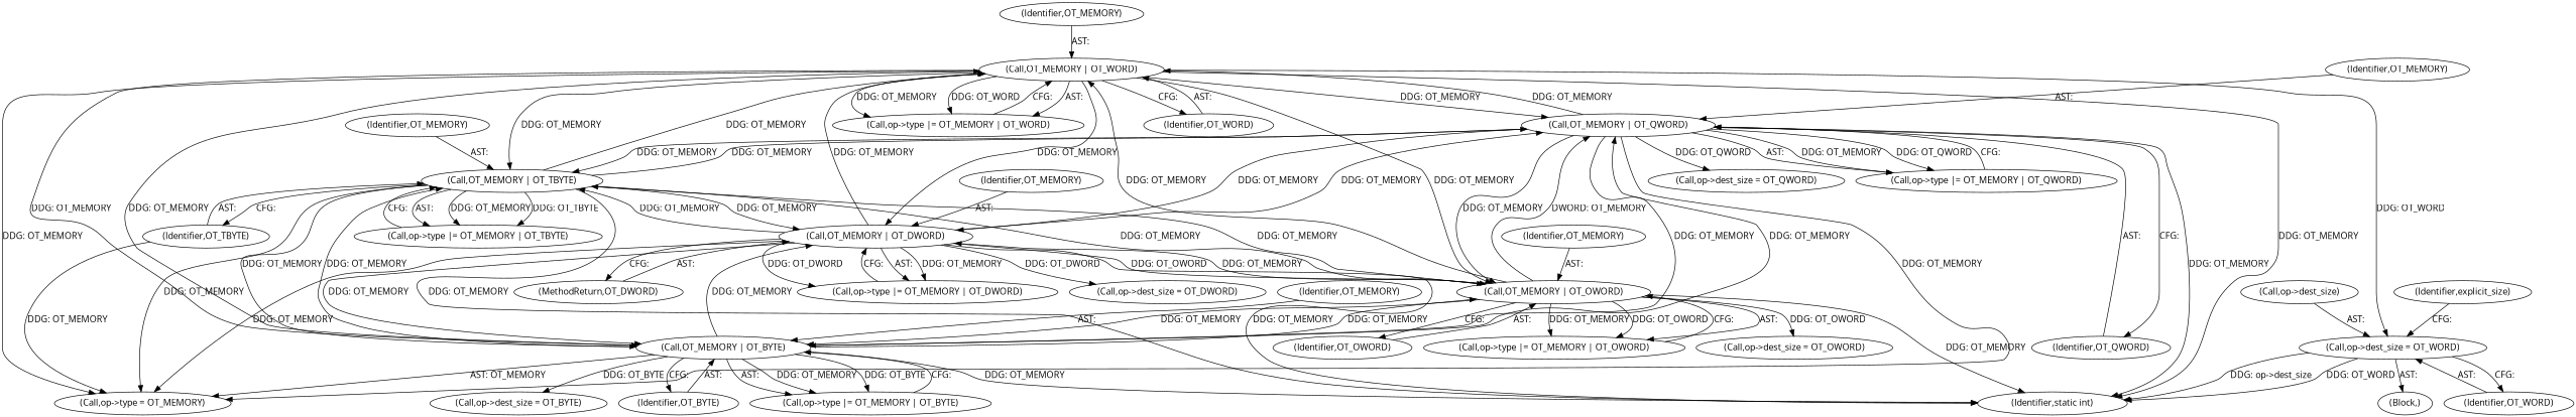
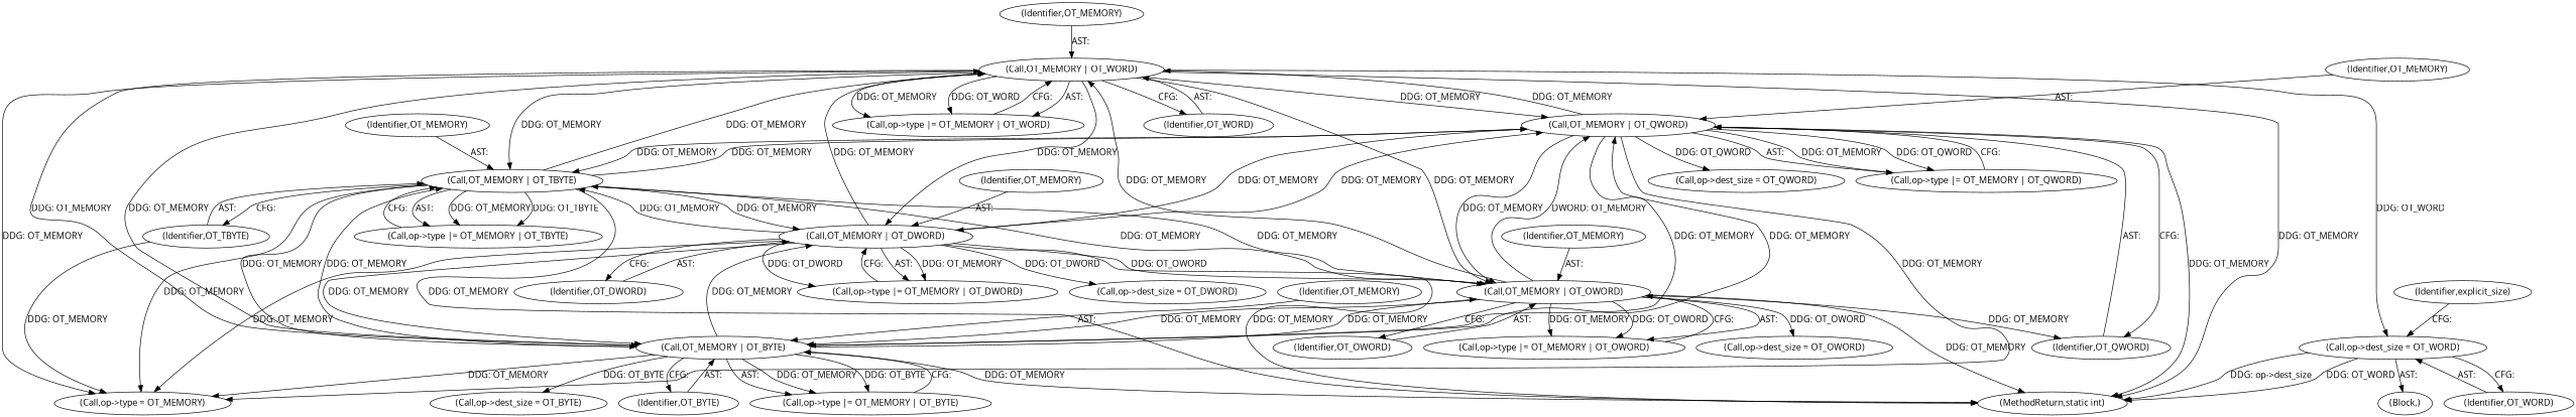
  digraph {
    fontname="Open Sans"
    node [fontname="Open Sans"]
    edge [fontname="Open Sans"]
    n1 [label="(Call,op->dest_size = OT_WORD)"]
    n2 [label="(Block,)"]
    n3 [label="(Identifier,OT_WORD)"]
-   n4 [label="(Identifier,static int)"]
+   n4 [label="(MethodReturn,static int)"]
    n5 [label="(Call,OT_MEMORY | OT_WORD)"]
    n6 [label="(Call,OT_MEMORY | OT_QWORD)"]
    n7 [label="(Call,OT_MEMORY | OT_TBYTE)"]
    n8 [label="(Call,OT_MEMORY | OT_DWORD)"]
    n9 [label="(Call,OT_MEMORY | OT_OWORD)"]
    n10 [label="(Call,OT_MEMORY | OT_BYTE)"]
    n11 [label="(Call,op->type |= OT_MEMORY | OT_WORD)"]
    n12 [label="(Call,op->type = OT_MEMORY)"]
    n13 [label="(Identifier,OT_WORD)"]
    n14 [label="(Identifier,OT_QWORD)"]
    n15 [label="(Call,op->dest_size = OT_QWORD)"]
    n16 [label="(Call,op->type |= OT_MEMORY | OT_QWORD)"]
    n17 [label="(Identifier,OT_TBYTE)"]
    n18 [label="(Call,op->type |= OT_MEMORY | OT_TBYTE)"]
    n19 [label="(Call,op->dest_size = OT_DWORD)"]
-   n20 [label="(MethodReturn,OT_DWORD)"]
+   n20 [label="(Identifier,OT_DWORD)"]
    n21 [label="(Call,op->type |= OT_MEMORY | OT_DWORD)"]
    n22 [label="(Call,op->type |= OT_MEMORY | OT_OWORD)"]
    n23 [label="(Call,op->dest_size = OT_OWORD)"]
    n24 [label="(Identifier,OT_OWORD)"]
    n25 [label="(Call,op->dest_size = OT_BYTE)"]
    n26 [label="(Call,op->type |= OT_MEMORY | OT_BYTE)"]
    n27 [label="(Identifier,OT_BYTE)"]
    n28 [label="(Identifier,OT_MEMORY)"]
    n29 [label="(Identifier,OT_MEMORY)"]
    n30 [label="(Identifier,OT_MEMORY)"]
    n31 [label="(Identifier,explicit_size)"]
    n32 [label="(Identifier,OT_MEMORY)"]
    n33 [label="(Identifier,OT_MEMORY)"]
-   n34 [label="(Call,op->dest_size)"]
    n35 [label="(Identifier,OT_MEMORY)"]
    n1 -> n2 [label="AST: "]
    n1 -> n3 [label="CFG: "]
    n1 -> n4 [label="DDG: op->dest_size"]
    n1 -> n4 [label="DDG: OT_WORD"]
    n3 -> n1 [label="AST: "]
    n5 -> n1 [label="DDG: OT_WORD"]
    n5 -> n4 [label="DDG: OT_MEMORY"]
    n5 -> n6 [label="DDG: OT_MEMORY"]
    n5 -> n7 [label="DDG: OT_MEMORY"]
    n5 -> n8 [label="DDG: OT_MEMORY"]
    n5 -> n9 [label="DDG: OT_MEMORY"]
    n5 -> n10 [label="DDG: OT_MEMORY"]
    n5 -> n11 [label="AST: "]
    n5 -> n11 [label="DDG: OT_MEMORY"]
    n5 -> n11 [label="DDG: OT_WORD"]
    n5 -> n12 [label="DDG: OT_MEMORY"]
    n5 -> n13 [label="CFG: "]
    n6 -> n4 [label="DDG: OT_MEMORY"]
    n6 -> n5 [label="DDG: OT_MEMORY"]
    n6 -> n7 [label="DDG: OT_MEMORY"]
    n6 -> n8 [label="DDG: OT_MEMORY"]
    n6 -> n9 [label="DDG: OT_MEMORY"]
    n6 -> n10 [label="DDG: OT_MEMORY"]
    n6 -> n12 [label="DDG: OT_MEMORY"]
    n6 -> n14 [label="CFG: "]
    n6 -> n15 [label="DDG: OT_QWORD"]
    n6 -> n16 [label="AST: "]
    n6 -> n16 [label="DDG: OT_MEMORY"]
    n6 -> n16 [label="DDG: OT_QWORD"]
    n7 -> n4 [label="DDG: OT_MEMORY"]
    n7 -> n5 [label="DDG: OT_MEMORY"]
    n7 -> n6 [label="DDG: OT_MEMORY"]
    n7 -> n8 [label="DDG: OT_MEMORY"]
    n7 -> n9 [label="DDG: OT_MEMORY"]
    n7 -> n10 [label="DDG: OT_MEMORY"]
    n7 -> n12 [label="DDG: OT_MEMORY"]
    n7 -> n17 [label="CFG: "]
    n7 -> n18 [label="AST: "]
    n7 -> n18 [label="DDG: OT_MEMORY"]
    n7 -> n18 [label="DDG: OT_TBYTE"]
    n8 -> n4 [label="DDG: OT_MEMORY"]
    n8 -> n5 [label="DDG: OT_MEMORY"]
    n8 -> n6 [label="DDG: OT_MEMORY"]
    n8 -> n7 [label="DDG: OT_MEMORY"]
    n8 -> n9 [label="DDG: OT_OWORD"]
    n8 -> n10 [label="DDG: OT_MEMORY"]
    n8 -> n12 [label="DDG: OT_MEMORY"]
    n8 -> n19 [label="DDG: OT_DWORD"]
    n8 -> n20 [label="CFG: "]
    n8 -> n21 [label="AST: "]
    n8 -> n21 [label="DDG: OT_MEMORY"]
    n8 -> n21 [label="DDG: OT_DWORD"]
    n9 -> n4 [label="DDG: OT_MEMORY"]
    n9 -> n5 [label="DDG: OT_MEMORY"]
    n9 -> n6 [label="DWORD: OT_MEMORY"]
    n9 -> n7 [label="DDG: OT_MEMORY"]
-   n9 -> n8 [label="DDG: OT_MEMORY"]
+   n9 -> n14 [label="DDG: OT_MEMORY"]
    n9 -> n10 [label="DDG: OT_MEMORY"]
    n9 -> n22 [label="AST: "]
    n9 -> n22 [label="DDG: OT_MEMORY"]
    n9 -> n22 [label="DDG: OT_OWORD"]
    n9 -> n23 [label="DDG: OT_OWORD"]
    n9 -> n24 [label="CFG: "]
    n10 -> n4 [label="DDG: OT_MEMORY"]
    n10 -> n5 [label="DDG: OT_MEMORY"]
    n10 -> n6 [label="DDG: OT_MEMORY"]
    n10 -> n7 [label="DDG: OT_MEMORY"]
    n10 -> n8 [label="DDG: OT_MEMORY"]
    n10 -> n9 [label="DDG: OT_MEMORY"]
-   n10 -> n12 [label="AST: OT_MEMORY"]
+   n10 -> n12 [label="DDG: OT_MEMORY"]
    n10 -> n25 [label="DDG: OT_BYTE"]
    n10 -> n26 [label="AST: "]
    n10 -> n26 [label="DDG: OT_MEMORY"]
    n10 -> n26 [label="DDG: OT_BYTE"]
    n10 -> n27 [label="CFG: "]
    n11 -> n5 [label="CFG: "]
    n13 -> n5 [label="AST: "]
    n14 -> n6 [label="AST: "]
    n16 -> n6 [label="CFG: "]
    n17 -> n7 [label="AST: "]
    n17 -> n12 [label="DDG: OT_MEMORY"]
    n18 -> n7 [label="CFG: "]
    n20 -> n8 [label="AST: "]
    n21 -> n8 [label="CFG: "]
    n22 -> n9 [label="CFG: "]
    n24 -> n9 [label="AST: "]
    n26 -> n10 [label="CFG: "]
    n27 -> n10 [label="AST: "]
    n28 -> n9 [label="AST: "]
    n29 -> n10 [label="AST: "]
    n30 -> n8 [label="AST: "]
    n31 -> n1 [label="CFG: "]
    n32 -> n5 [label="AST: "]
    n33 -> n7 [label="AST: "]
-   n34 -> n1 [label="AST: "]
    n35 -> n6 [label="AST: "]
  }
